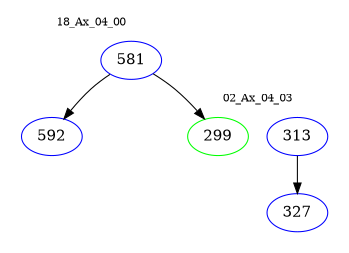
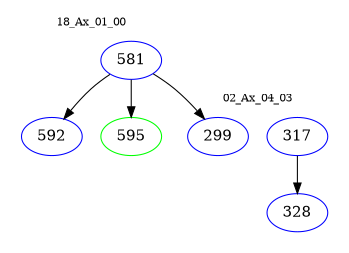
  digraph {
    node [color=blue]
    edge [color=black]
    n1 [label=581]
    n2 [label=592]
-   n4 [label=313]
-   n5 [color=green label=299]
-   n6 [label=327]
+   n3 [color=green label=595]
+   n4 [label=317]
+   n5 [label=299]
+   n6 [label=328]
    subgraph cluster_1 {
      color=white
      fontsize=10
-     label="18_Ax_04_00"
+     label="18_Ax_01_00"
      n1
      n2
+     n3
    }
    subgraph cluster_2 {
      color=white
      fontsize=10
      label="02_Ax_04_03"
      n4
      n5
      n6
    }
    n1 -> n2
+   n1 -> n3
    n1 -> n5
    n4 -> n6
  }
